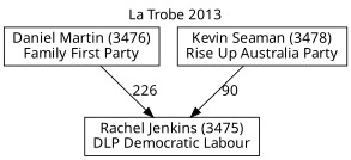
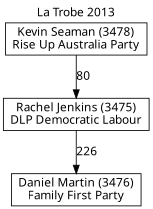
  digraph {
    fontname="Noto Sans"
    label="La Trobe 2013"
    labelloc=t
    mclimit=10
    node [fontname="Noto Sans" shape=box]
    edge [fontname="Noto Sans"]
    n1 [label="Daniel Martin (3476)\nFamily First Party"]
    n2 [label="Rachel Jenkins (3475)\nDLP Democratic Labour"]
    n3 [label="Kevin Seaman (3478)\nRise Up Australia Party"]
-   n1 -> n2 [label=226]
-   n3 -> n2 [label=90]
+   n2 -> n1 [label=226]
+   n3 -> n2 [label=80]
  }
